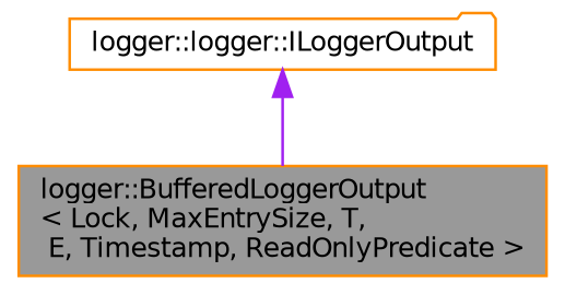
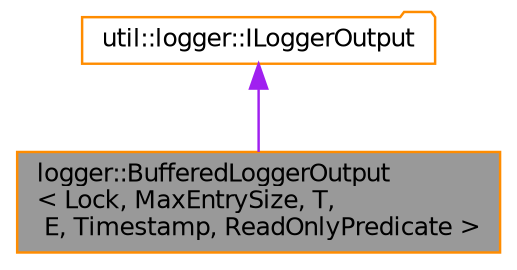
  digraph {
    node [color=darkorange fontname=Helvetica fontsize=10 style=filled]
    n1 [fillcolor=grey60 fontcolor=black height=0.2 label="logger::BufferedLoggerOutput\l\< Lock, MaxEntrySize, T,\l E, Timestamp, ReadOnlyPredicate \>" shape=box width=0.4]
-   n2 [fillcolor=white height=0.2 label="logger::logger::ILoggerOutput" shape=folder width=0.4]
+   n2 [fillcolor=white height=0.2 label="util::logger::ILoggerOutput" shape=folder width=0.4]
    n2 -> n1 [color=purple dir=back fontname=Helvetica fontsize=10 labelfontname=Helvetica labelfontsize=10 style=solid]
  }
